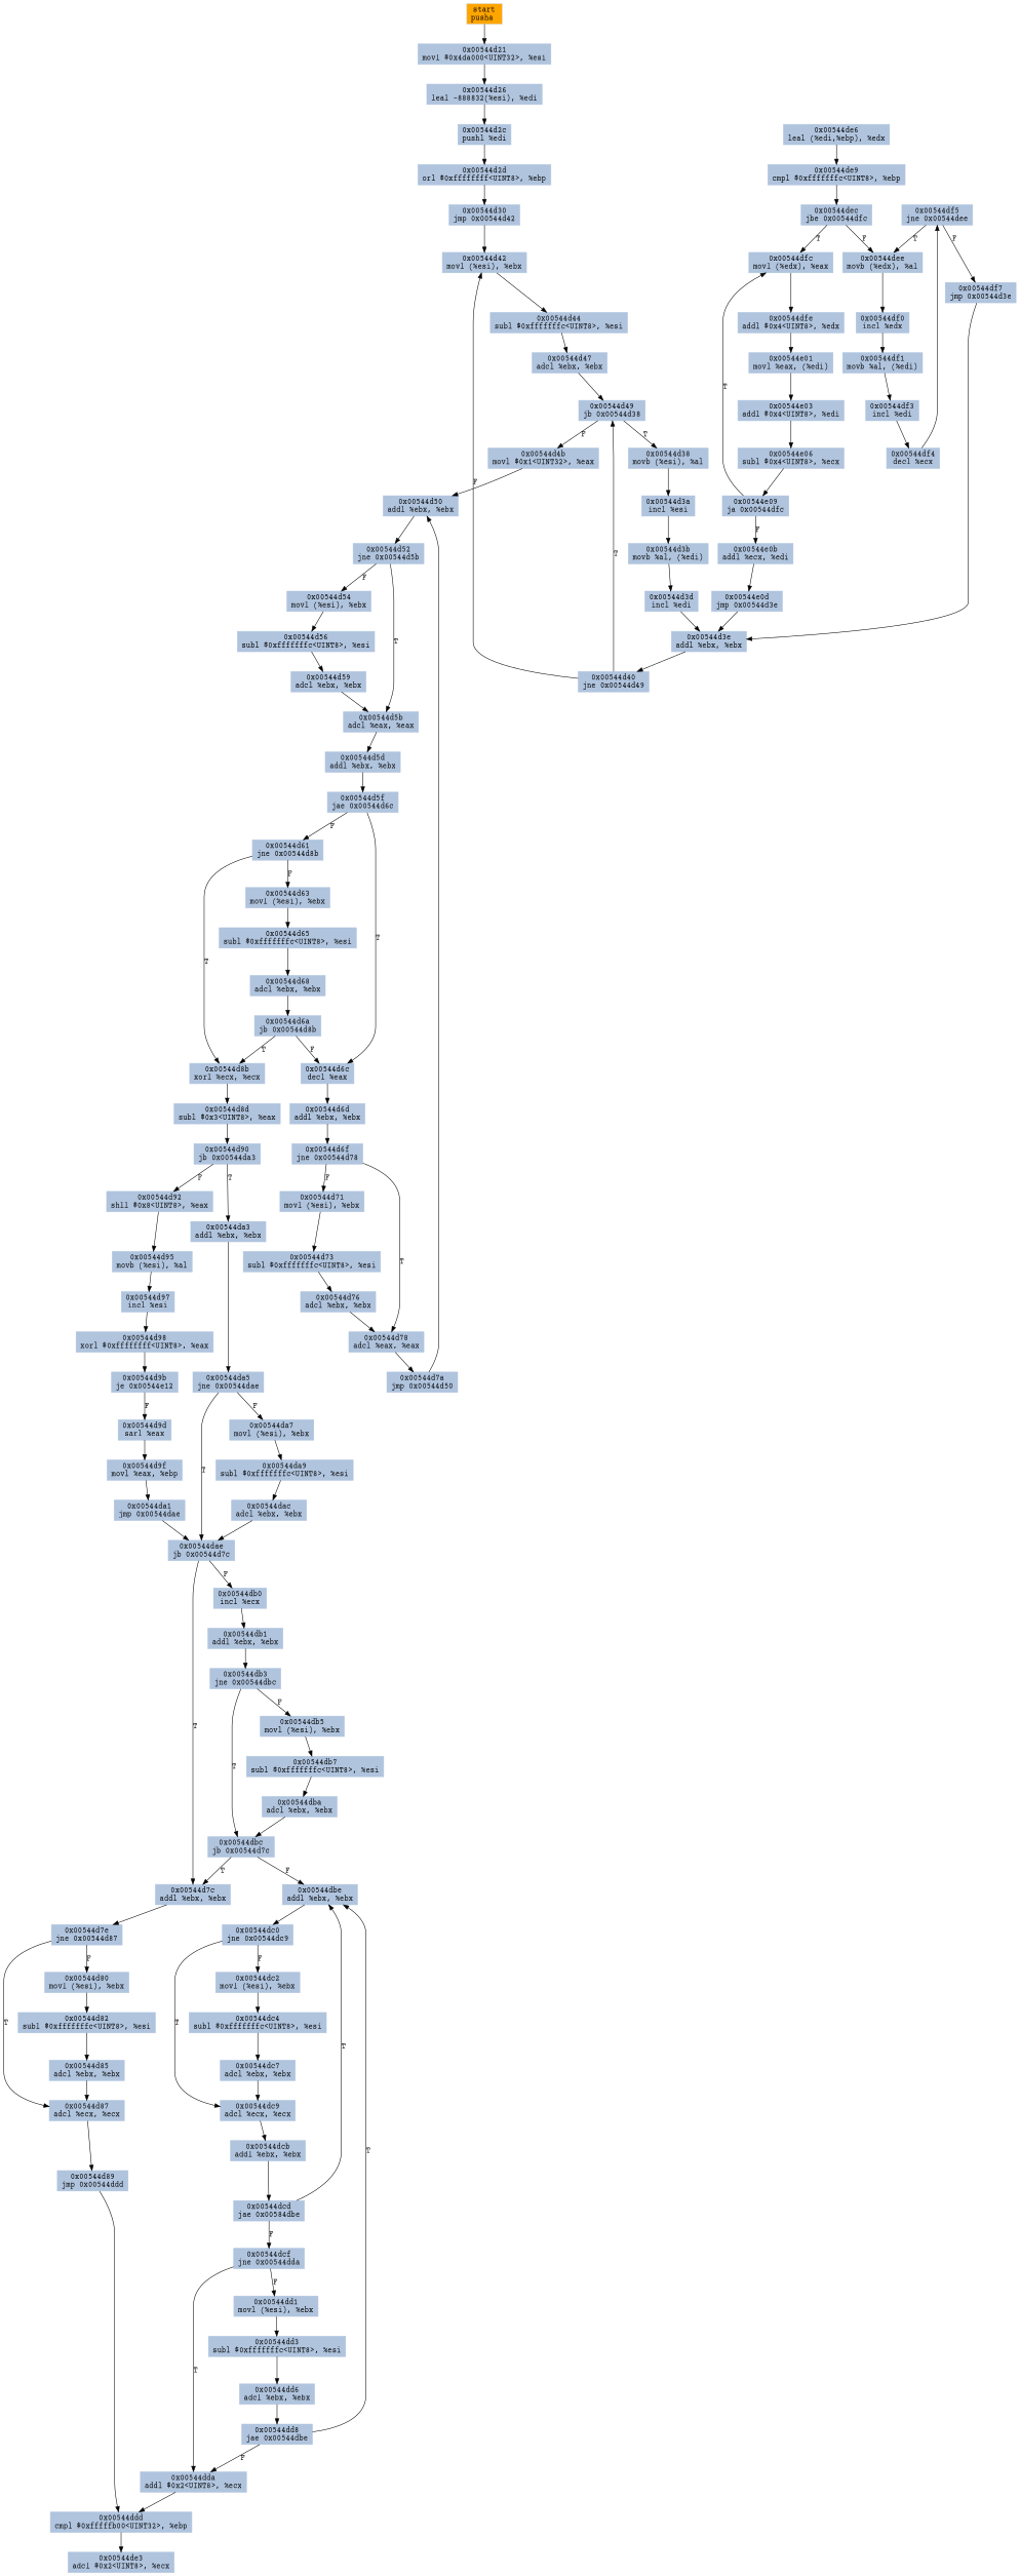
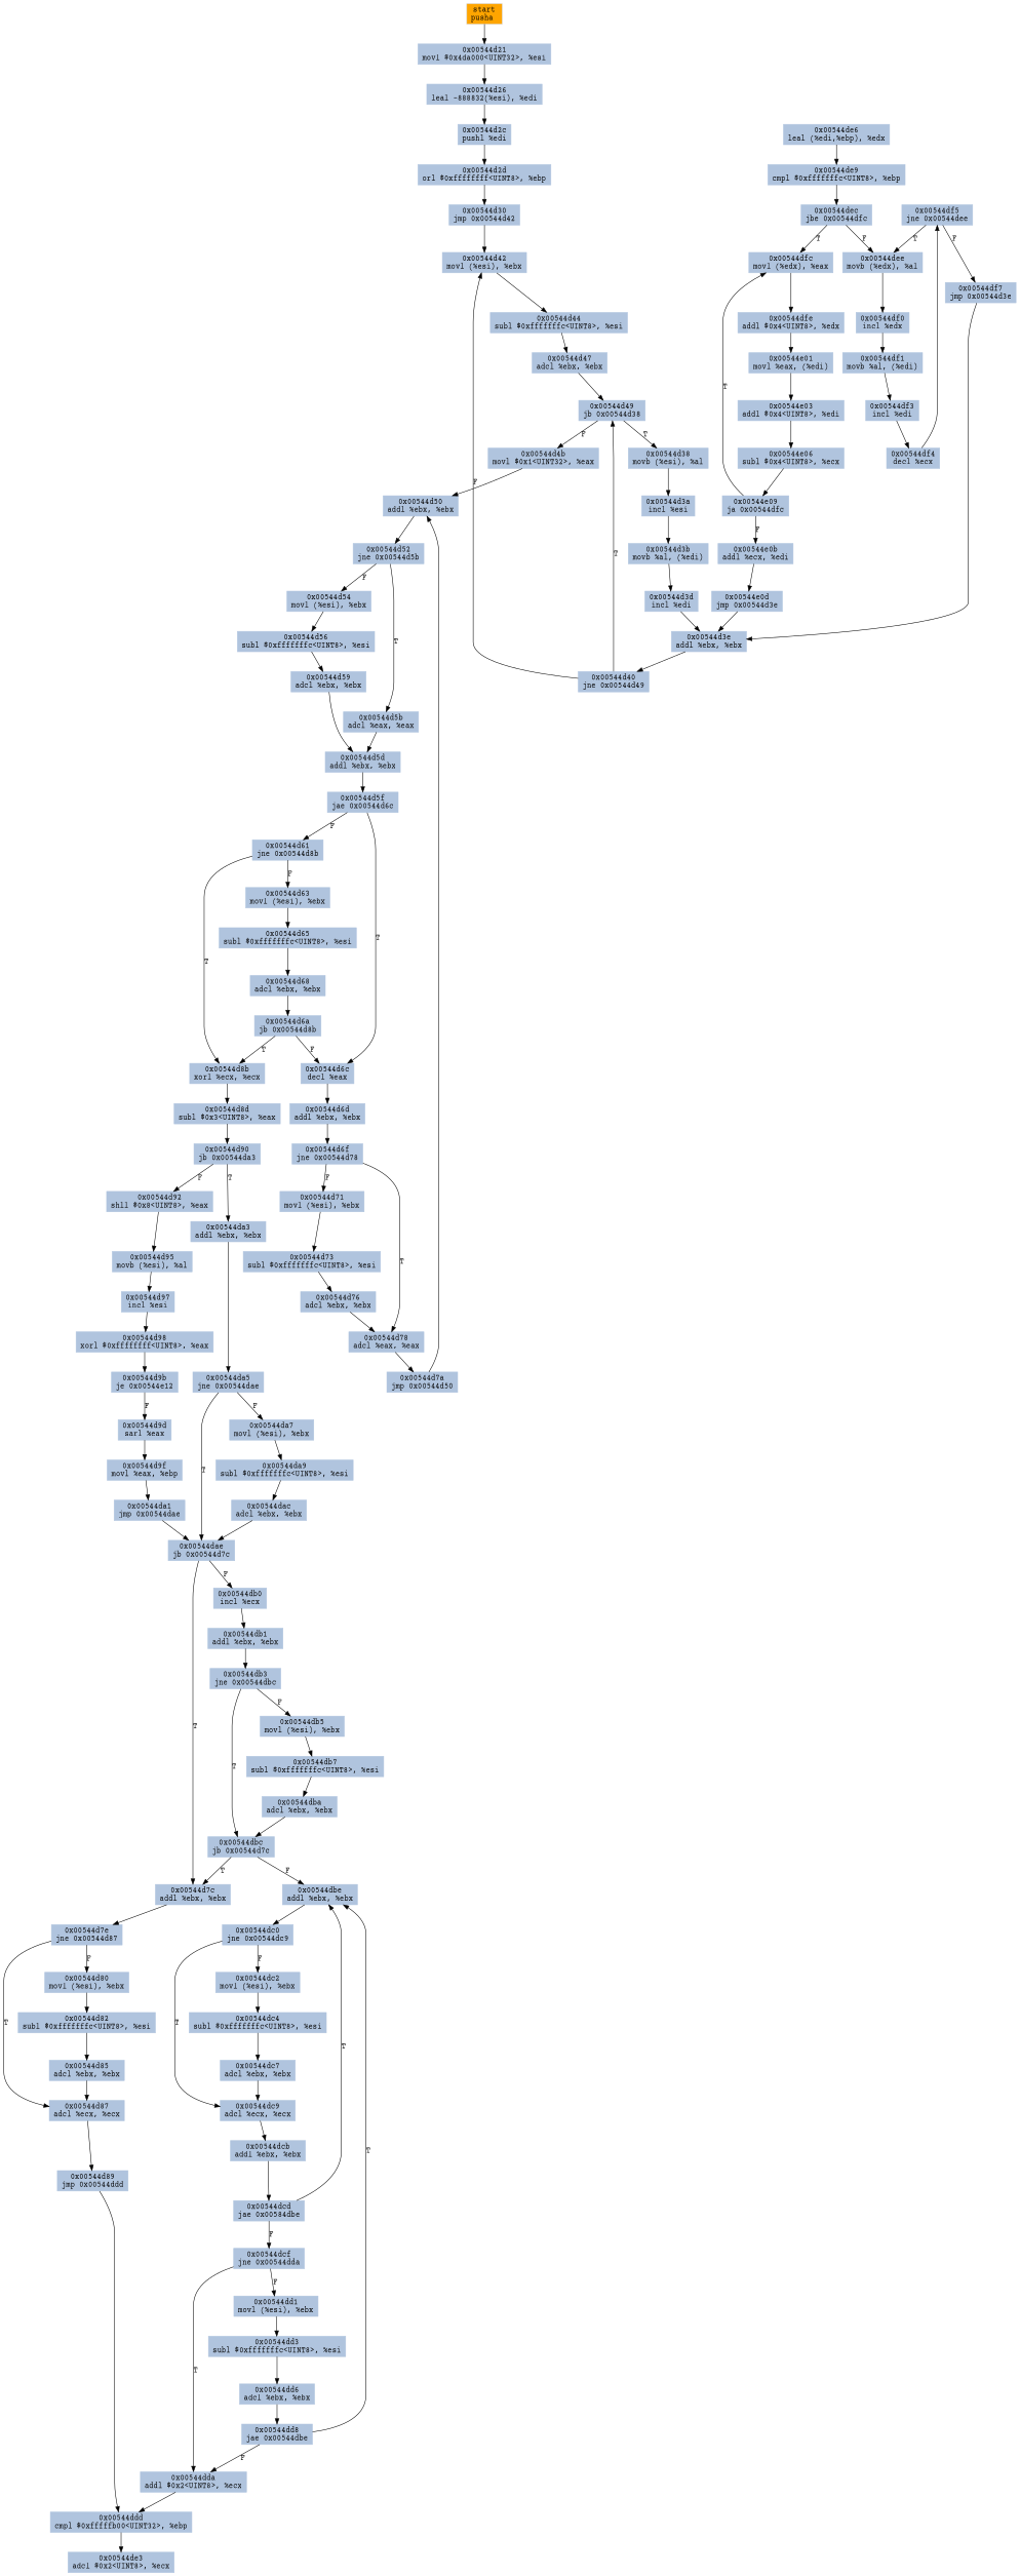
  digraph {
    fontname="Courier Prime"
    node [color=lightsteelblue fillcolor=lightsteelblue fontname="Courier Prime" shape=rectangle style=filled]
    edge [color="#000000" fontname="Courier Prime"]
    n1 [color=lightgrey fillcolor=orange label="start\npusha "]
    n2 [label="0x00544d21\nmovl $0x4da000<UINT32>, %esi"]
    n3 [label="0x00544d26\nleal -888832(%esi), %edi"]
    n4 [label="0x00544d2c\npushl %edi"]
    n5 [label="0x00544d2d\norl $0xffffffff<UINT8>, %ebp"]
    n6 [label="0x00544d30\njmp 0x00544d42"]
    n7 [label="0x00544d42\nmovl (%esi), %ebx"]
    n8 [label="0x00544d44\nsubl $0xfffffffc<UINT8>, %esi"]
    n9 [label="0x00544d47\nadcl %ebx, %ebx"]
    n10 [label="0x00544d49\njb 0x00544d38"]
    n11 [label="0x00544d38\nmovb (%esi), %al"]
    n12 [label="0x00544d4b\nmovl $0x1<UINT32>, %eax"]
    n13 [label="0x00544d3a\nincl %esi"]
    n14 [label="0x00544d50\naddl %ebx, %ebx"]
    n15 [label="0x00544d3b\nmovb %al, (%edi)"]
    n16 [label="0x00544d3d\nincl %edi"]
    n17 [label="0x00544d3e\naddl %ebx, %ebx"]
    n18 [label="0x00544d40\njne 0x00544d49"]
    n19 [label="0x00544d52\njne 0x00544d5b"]
    n20 [label="0x00544d5b\nadcl %eax, %eax"]
    n21 [label="0x00544d54\nmovl (%esi), %ebx"]
    n22 [label="0x00544d5d\naddl %ebx, %ebx"]
    n23 [label="0x00544d56\nsubl $0xfffffffc<UINT8>, %esi"]
    n24 [label="0x00544d5f\njae 0x00544d6c"]
    n25 [label="0x00544d61\njne 0x00544d8b"]
    n26 [label="0x00544d6c\ndecl %eax"]
    n27 [label="0x00544d8b\nxorl %ecx, %ecx"]
    n28 [label="0x00544d63\nmovl (%esi), %ebx"]
    n29 [label="0x00544d6d\naddl %ebx, %ebx"]
    n30 [label="0x00544d8d\nsubl $0x3<UINT8>, %eax"]
    n31 [label="0x00544d65\nsubl $0xfffffffc<UINT8>, %esi"]
    n32 [label="0x00544d90\njb 0x00544da3"]
    n33 [label="0x00544da3\naddl %ebx, %ebx"]
    n34 [label="0x00544d92\nshll $0x8<UINT8>, %eax"]
    n35 [label="0x00544da5\njne 0x00544dae"]
    n36 [label="0x00544d95\nmovb (%esi), %al"]
    n37 [label="0x00544dae\njb 0x00544d7c"]
    n38 [label="0x00544da7\nmovl (%esi), %ebx"]
    n39 [label="0x00544d7c\naddl %ebx, %ebx"]
    n40 [label="0x00544db0\nincl %ecx"]
    n41 [label="0x00544da9\nsubl $0xfffffffc<UINT8>, %esi"]
    n42 [label="0x00544d7e\njne 0x00544d87"]
    n43 [label="0x00544db1\naddl %ebx, %ebx"]
    n44 [label="0x00544d87\nadcl %ecx, %ecx"]
    n45 [label="0x00544d80\nmovl (%esi), %ebx"]
    n46 [label="0x00544d89\njmp 0x00544ddd"]
    n47 [label="0x00544d82\nsubl $0xfffffffc<UINT8>, %esi"]
    n48 [label="0x00544ddd\ncmpl $0xfffffb00<UINT32>, %ebp"]
    n49 [label="0x00544de3\nadcl $0x2<UINT8>, %ecx"]
    n50 [label="0x00544de6\nleal (%edi,%ebp), %edx"]
    n51 [label="0x00544de9\ncmpl $0xfffffffc<UINT8>, %ebp"]
    n52 [label="0x00544dec\njbe 0x00544dfc"]
    n53 [label="0x00544dee\nmovb (%edx), %al"]
    n54 [label="0x00544dfc\nmovl (%edx), %eax"]
    n55 [label="0x00544df0\nincl %edx"]
    n56 [label="0x00544dfe\naddl $0x4<UINT8>, %edx"]
    n57 [label="0x00544df1\nmovb %al, (%edi)"]
    n58 [label="0x00544df3\nincl %edi"]
    n59 [label="0x00544df4\ndecl %ecx"]
    n60 [label="0x00544df5\njne 0x00544dee"]
    n61 [label="0x00544df7\njmp 0x00544d3e"]
    n62 [label="0x00544d97\nincl %esi"]
    n63 [label="0x00544d98\nxorl $0xffffffff<UINT8>, %eax"]
    n64 [label="0x00544d9b\nje 0x00544e12"]
    n65 [label="0x00544d9d\nsarl %eax"]
    n66 [label="0x00544d9f\nmovl %eax, %ebp"]
    n67 [label="0x00544da1\njmp 0x00544dae"]
    n68 [label="0x00544e01\nmovl %eax, (%edi)"]
    n69 [label="0x00544e03\naddl $0x4<UINT8>, %edi"]
    n70 [label="0x00544e06\nsubl $0x4<UINT8>, %ecx"]
    n71 [label="0x00544e09\nja 0x00544dfc"]
    n72 [label="0x00544e0b\naddl %ecx, %edi"]
    n73 [label="0x00544e0d\njmp 0x00544d3e"]
    n74 [label="0x00544db3\njne 0x00544dbc"]
    n75 [label="0x00544dbc\njb 0x00544d7c"]
    n76 [label="0x00544db5\nmovl (%esi), %ebx"]
    n77 [label="0x00544dbe\naddl %ebx, %ebx"]
    n78 [label="0x00544db7\nsubl $0xfffffffc<UINT8>, %esi"]
    n79 [label="0x00544dc0\njne 0x00544dc9"]
    n80 [label="0x00544dc9\nadcl %ecx, %ecx"]
    n81 [label="0x00544dc2\nmovl (%esi), %ebx"]
    n82 [label="0x00544dcb\naddl %ebx, %ebx"]
    n83 [label="0x00544dc4\nsubl $0xfffffffc<UINT8>, %esi"]
    n84 [label="0x00544dcd\njae 0x00584dbe"]
    n85 [label="0x00544dcf\njne 0x00544dda"]
    n86 [label="0x00544dda\naddl $0x2<UINT8>, %ecx"]
    n87 [label="0x00544dd1\nmovl (%esi), %ebx"]
    n88 [label="0x00544dd3\nsubl $0xfffffffc<UINT8>, %esi"]
    n89 [label="0x00544d68\nadcl %ebx, %ebx"]
    n90 [label="0x00544d6a\njb 0x00544d8b"]
    n91 [label="0x00544d59\nadcl %ebx, %ebx"]
    n92 [label="0x00544d6f\njne 0x00544d78"]
    n93 [label="0x00544d78\nadcl %eax, %eax"]
    n94 [label="0x00544d71\nmovl (%esi), %ebx"]
    n95 [label="0x00544d7a\njmp 0x00544d50"]
    n96 [label="0x00544d73\nsubl $0xfffffffc<UINT8>, %esi"]
    n97 [label="0x00544dac\nadcl %ebx, %ebx"]
    n98 [label="0x00544d76\nadcl %ebx, %ebx"]
    n99 [label="0x00544dba\nadcl %ebx, %ebx"]
    n100 [label="0x00544d85\nadcl %ebx, %ebx"]
    n101 [label="0x00544dc7\nadcl %ebx, %ebx"]
    n102 [label="0x00544dd6\nadcl %ebx, %ebx"]
    n103 [label="0x00544dd8\njae 0x00544dbe"]
    n1 -> n2
    n2 -> n3
    n3 -> n4
    n4 -> n5
    n5 -> n6
    n6 -> n7
    n7 -> n8
    n8 -> n9
    n9 -> n10
    n10 -> n11 [label=T]
    n10 -> n12 [label=F]
    n11 -> n13
    n12 -> n14
    n13 -> n15
    n14 -> n19
    n15 -> n16
    n16 -> n17
    n17 -> n18
    n18 -> n7 [label=F]
    n18 -> n10 [label=T]
    n19 -> n20 [label=T]
    n19 -> n21 [label=F]
    n20 -> n22
    n21 -> n23
    n22 -> n24
    n23 -> n91
    n24 -> n25 [label=F]
    n24 -> n26 [label=T]
    n25 -> n27 [label=T]
    n25 -> n28 [label=F]
    n26 -> n29
    n27 -> n30
    n28 -> n31
    n29 -> n92
    n30 -> n32
    n31 -> n89
    n32 -> n33 [label=T]
    n32 -> n34 [label=F]
    n33 -> n35
    n34 -> n36
    n35 -> n37 [label=T]
    n35 -> n38 [label=F]
    n36 -> n62
    n37 -> n39 [label=T]
    n37 -> n40 [label=F]
    n38 -> n41
    n39 -> n42
    n40 -> n43
    n41 -> n97
    n42 -> n44 [label=T]
    n42 -> n45 [label=F]
    n43 -> n74
    n44 -> n46
    n45 -> n47
    n46 -> n48
    n47 -> n100
    n48 -> n49
    n50 -> n51
    n51 -> n52
    n52 -> n53 [label=F]
    n52 -> n54 [label=T]
    n53 -> n55
    n54 -> n56
    n55 -> n57
    n56 -> n68
    n57 -> n58
    n58 -> n59
    n59 -> n60
    n60 -> n53 [label=T]
    n60 -> n61 [label=F]
    n61 -> n17
    n62 -> n63
    n63 -> n64
    n64 -> n65 [label=F]
    n65 -> n66
    n66 -> n67
    n67 -> n37
    n68 -> n69
    n69 -> n70
    n70 -> n71
    n71 -> n54 [label=T]
    n71 -> n72 [label=F]
    n72 -> n73
    n73 -> n17
    n74 -> n75 [label=T]
    n74 -> n76 [label=F]
    n75 -> n39 [label=T]
    n75 -> n77 [label=F]
    n76 -> n78
    n77 -> n79
    n78 -> n99
    n79 -> n80 [label=T]
    n79 -> n81 [label=F]
    n80 -> n82
    n81 -> n83
    n82 -> n84
    n83 -> n101
    n84 -> n77 [label=T]
    n84 -> n85 [label=F]
    n85 -> n86 [label=T]
    n85 -> n87 [label=F]
    n86 -> n48
    n87 -> n88
    n88 -> n102
    n89 -> n90
    n90 -> n26 [label=F]
    n90 -> n27 [label=T]
-   n91 -> n20
+   n91 -> n22
    n92 -> n93 [label=T]
    n92 -> n94 [label=F]
    n93 -> n95
    n94 -> n96
    n95 -> n14
    n96 -> n98
    n97 -> n37
    n98 -> n93
    n99 -> n75
    n100 -> n44
    n101 -> n80
    n102 -> n103
    n103 -> n77 [label=T]
    n103 -> n86 [label=F]
  }
